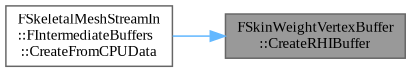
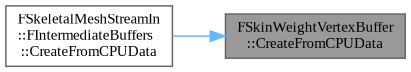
  digraph {
    rankdir=RL
    fontname="Liberation Serif"
    node [fontname="Liberation Serif" fontsize=10 shape=box style=filled]
-   n1 [color=gray40 fillcolor=grey60 fontcolor=black height=0.2 label="FSkinWeightVertexBuffer\l::CreateRHIBuffer" width=0.4]
+   n1 [color=gray40 fillcolor=grey60 fontcolor=black height=0.2 label="FSkinWeightVertexBuffer\l::CreateFromCPUData" width=0.4]
    n2 [color=grey40 fillcolor=white height=0.2 label="FSkeletalMeshStreamIn\l::FIntermediateBuffers\l::CreateFromCPUData" width=0.4]
    n1 -> n2 [color=steelblue1 dir=back fontname="Liberation Serif" fontsize=10 labelfontname=Helvetica labelfontsize=10 style=solid]
  }
